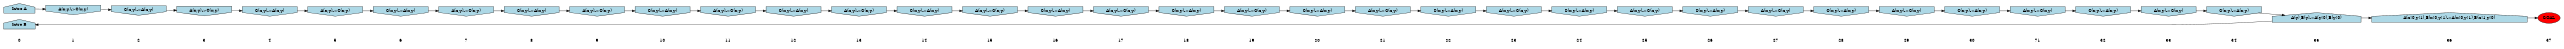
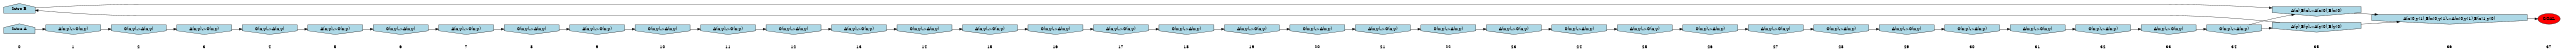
  digraph {
    rankdir=LR
    ranksep=.5
    node [shape=plaintext fillcolor=lightblue style=filled]
    0 [fillcolor="" style=""]
    n2 [label="Intro A" shape=house]
    n3 [label="Intro B" shape=house]
    1 [fillcolor="" style=""]
    n5 [label="A(x,y)->C(x,y)" shape=invhouse]
    2 [fillcolor="" style=""]
    n7 [label="C(x,y)->A(x,y)" shape=invhouse]
    3 [fillcolor="" style=""]
    n9 [label="A(x,y)->C(x,y)" shape=invhouse]
    4 [fillcolor="" style=""]
    n11 [label="C(x,y)->A(x,y)" shape=invhouse]
    5 [fillcolor="" style=""]
    n13 [label="A(x,y)->C(x,y)" shape=invhouse]
    13 [fillcolor="" style=""]
    n15 [label="A(x,y)->C(x,y)" shape=invhouse]
    6 [fillcolor="" style=""]
    n17 [label="C(x,y)->A(x,y)" shape=invhouse]
    7 [fillcolor="" style=""]
    n19 [label="A(x,y)->C(x,y)" shape=invhouse]
    8 [fillcolor="" style=""]
    n21 [label="C(x,y)->A(x,y)" shape=invhouse]
    9 [fillcolor="" style=""]
    n23 [label="A(x,y)->C(x,y)" shape=invhouse]
    10 [fillcolor="" style=""]
    n25 [label="C(x,y)->A(x,y)" shape=invhouse]
    11 [fillcolor="" style=""]
    n27 [label="A(x,y)->C(x,y)" shape=invhouse]
    12 [fillcolor="" style=""]
    n29 [label="C(x,y)->A(x,y)" shape=invhouse]
    14 [fillcolor="" style=""]
    n31 [label="C(x,y)->A(x,y)" shape=invhouse]
    15 [fillcolor="" style=""]
    n33 [label="A(x,y)->C(x,y)" shape=invhouse]
    16 [fillcolor="" style=""]
    n35 [label="C(x,y)->A(x,y)" shape=invhouse]
    17 [fillcolor="" style=""]
    n37 [label="A(x,y)->C(x,y)" shape=invhouse]
    18 [fillcolor="" style=""]
    n39 [label="C(x,y)->A(x,y)" shape=invhouse]
    19 [fillcolor="" style=""]
    n41 [label="A(x,y)->C(x,y)" shape=invhouse]
    20 [fillcolor="" style=""]
    n43 [label="C(x,y)->A(x,y)" shape=invhouse]
    21 [fillcolor="" style=""]
    n45 [label="A(x,y)->C(x,y)" shape=invhouse]
    22 [fillcolor="" style=""]
    n47 [label="C(x,y)->A(x,y)" shape=invhouse]
    23 [fillcolor="" style=""]
    n49 [label="A(x,y)->C(x,y)" shape=invhouse]
    24 [fillcolor="" style=""]
    n51 [label="C(x,y)->A(x,y)" shape=invhouse]
    25 [fillcolor="" style=""]
    n53 [label="A(x,y)->C(x,y)" shape=invhouse]
    26 [fillcolor="" style=""]
    n55 [label="C(x,y)->A(x,y)" shape=invhouse]
    27 [fillcolor="" style=""]
    n57 [label="A(x,y)->C(x,y)" shape=invhouse]
    28 [fillcolor="" style=""]
    n59 [label="C(x,y)->A(x,y)" shape=invhouse]
    29 [fillcolor="" style=""]
    n61 [label="A(x,y)->C(x,y)" shape=invhouse]
    30 [fillcolor="" style=""]
    n63 [label="C(x,y)->A(x,y)" shape=invhouse]
-   31 [label=71 fillcolor="" style=""]
+   31 [fillcolor="" style=""]
    n65 [label="A(x,y)->C(x,y)" shape=invhouse]
    32 [fillcolor="" style=""]
    n67 [label="C(x,y)->A(x,y)" shape=invhouse]
    33 [fillcolor="" style=""]
    n69 [label="A(x,y)->C(x,y)" shape=invhouse]
    34 [fillcolor="" style=""]
    n71 [label="C(x,y)->A(x,y)" shape=invhouse]
    35 [fillcolor="" style=""]
-   n73 [label="A(y),B(y)->A(y!0),B(y!0)" shape=house]
+   n73 [label="A(y),B(y)->A(y!0),B(y!0)" shape=invhouse]
+   n74 [label="A(x),B(x)->A(x!0),B(x!0)" shape=invhouse]
    36 [fillcolor="" style=""]
-   n76 [label="A(x!0,y!1),B(x!0,y!1)->A(x!0,y!1),B(x!1,y!0)" shape=house]
+   n76 [label="A(x!0,y!1),B(x!0,y!1)->A(x!0,y!1),B(x!1,y!0)" shape=invhouse]
    37 [fillcolor="" style=""]
    n78 [fillcolor=red label=GOAL shape=""]
    subgraph sub_1 {
      rank=same
      0
      n2
      n3
    }
    subgraph sub_2 {
      rank=same
      1
      n5
    }
    subgraph sub_3 {
      rank=same
      2
      n7
    }
    subgraph sub_4 {
      rank=same
      3
      n9
    }
    subgraph sub_5 {
      rank=same
      4
      n11
    }
    subgraph sub_6 {
      rank=same
      5
      n13
    }
    subgraph sub_7 {
      rank=same
      13
      n15
    }
    subgraph sub_8 {
      rank=same
      6
      n17
    }
    subgraph sub_9 {
      rank=same
      7
      n19
    }
    subgraph sub_10 {
      rank=same
      8
      n21
    }
    subgraph sub_11 {
      rank=same
      9
      n23
    }
    subgraph sub_12 {
      rank=same
      10
      n25
    }
    subgraph sub_13 {
      rank=same
      11
      n27
    }
    subgraph sub_14 {
      rank=same
      12
      n29
    }
    subgraph sub_15 {
      rank=same
      14
      n31
    }
    subgraph sub_16 {
      rank=same
      15
      n33
    }
    subgraph sub_17 {
      rank=same
      16
      n35
    }
    subgraph sub_18 {
      rank=same
      17
      n37
    }
    subgraph sub_19 {
      rank=same
      18
      n39
    }
    subgraph sub_20 {
      rank=same
      19
      n41
    }
    subgraph sub_21 {
      rank=same
      20
      n43
    }
    subgraph sub_22 {
      rank=same
      21
      n45
    }
    subgraph sub_23 {
      rank=same
      22
      n47
    }
    subgraph sub_24 {
      rank=same
      23
      n49
    }
    subgraph sub_25 {
      rank=same
      24
      n51
    }
    subgraph sub_26 {
      rank=same
      25
      n53
    }
    subgraph sub_27 {
      rank=same
      26
      n55
    }
    subgraph sub_28 {
      rank=same
      27
      n57
    }
    subgraph sub_29 {
      rank=same
      28
      n59
    }
    subgraph sub_30 {
      rank=same
      29
      n61
    }
    subgraph sub_31 {
      rank=same
      30
      n63
    }
    subgraph sub_32 {
      rank=same
      31
      n65
    }
    subgraph sub_33 {
      rank=same
      32
      n67
    }
    subgraph sub_34 {
      rank=same
      33
      n69
    }
    subgraph sub_35 {
      rank=same
      34
      n71
    }
    subgraph sub_36 {
      rank=same
      35
      n73
+     n74
    }
    subgraph sub_37 {
      rank=same
      36
      n76
    }
    subgraph sub_38 {
      rank=same
      37
      n78
    }
    0 -> 1 [style=invis]
    n2 -> n5
+   n3 -> n74
    1 -> 2 [style=invis]
    n5 -> n7
    2 -> 3 [style=invis]
    n7 -> n9
    3 -> 4 [style=invis]
    n9 -> n11
    4 -> 5 [style=invis]
    n11 -> n13
    5 -> 6 [style=invis]
    n13 -> n17
    13 -> 14 [style=invis]
    n15 -> n31
    6 -> 7 [style=invis]
    n17 -> n19
    7 -> 8 [style=invis]
    n19 -> n21
    8 -> 9 [style=invis]
    n21 -> n23
    9 -> 10 [style=invis]
    n23 -> n25
    10 -> 11 [style=invis]
    n25 -> n27
    11 -> 12 [style=invis]
    n27 -> n29
    12 -> 13 [style=invis]
    n29 -> n15
    14 -> 15 [style=invis]
    n31 -> n33
    15 -> 16 [style=invis]
    n33 -> n35
    16 -> 17 [style=invis]
    n35 -> n37
    17 -> 18 [style=invis]
    n37 -> n39
    18 -> 19 [style=invis]
    n39 -> n41
    19 -> 20 [style=invis]
    n41 -> n43
    20 -> 21 [style=invis]
    n43 -> n45
    21 -> 22 [style=invis]
    n45 -> n47
    22 -> 23 [style=invis]
    n47 -> n49
    23 -> 24 [style=invis]
    n49 -> n51
    24 -> 25 [style=invis]
    n51 -> n53
    25 -> 26 [style=invis]
    n53 -> n55
    26 -> 27 [style=invis]
    n55 -> n57
    27 -> 28 [style=invis]
    n57 -> n59
    28 -> 29 [style=invis]
    n59 -> n61
    29 -> 30 [style=invis]
    n61 -> n63
    30 -> 31 [style=invis]
    n63 -> n65
    31 -> 32 [style=invis]
    n65 -> n67
    32 -> 33 [style=invis]
    n67 -> n69
    33 -> 34 [style=invis]
    n69 -> n71
    34 -> 35 [style=invis]
    n71 -> n73
+   n71 -> n74
    35 -> 36 [style=invis]
    n73 -> n3
    n73 -> n76
+   n74 -> n76
    36 -> 37 [style=invis]
    n76 -> n78
  }
